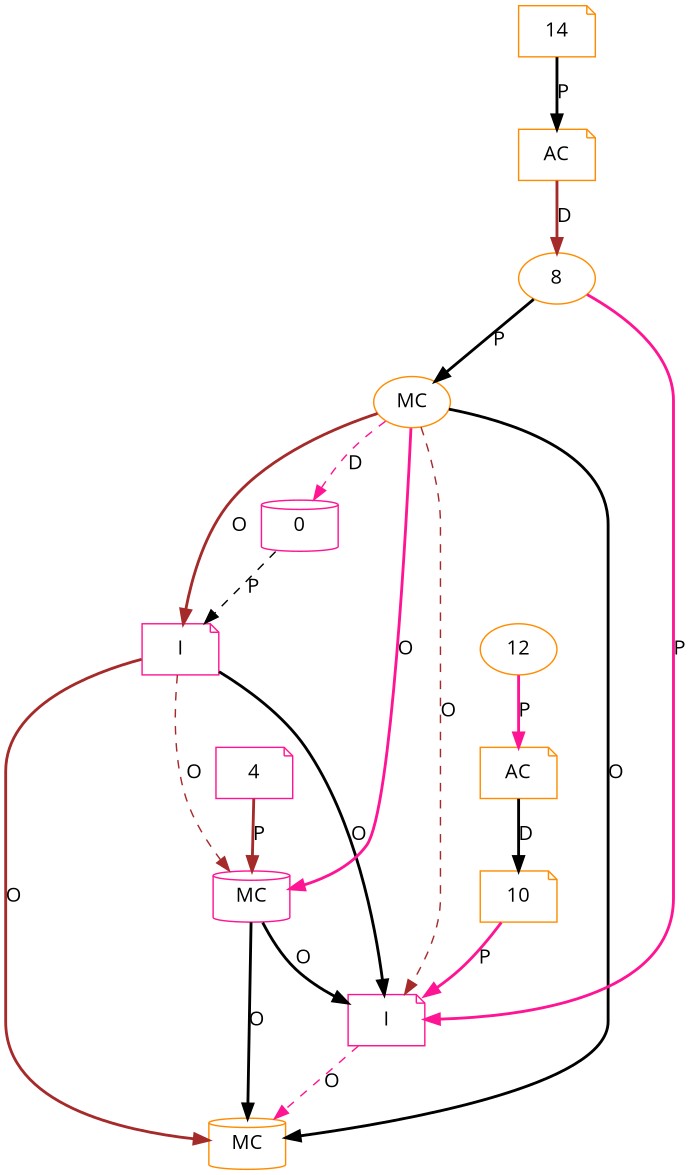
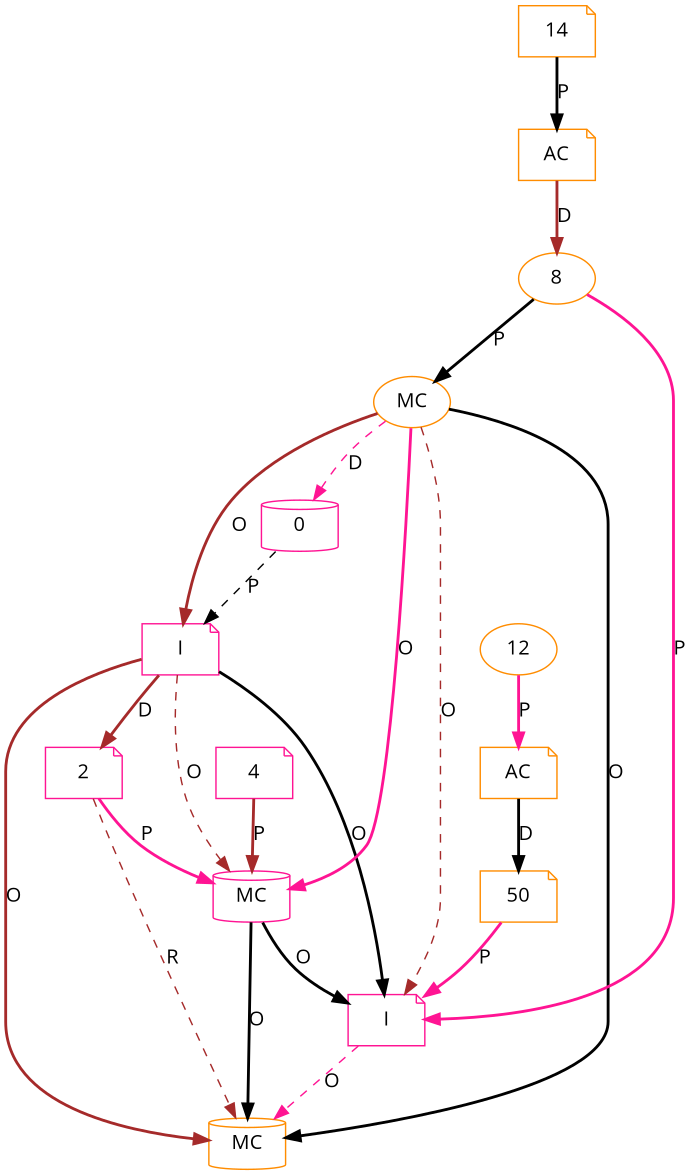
  digraph {
    fontname="Open Sans"
    node [color=darkorange fontname="Open Sans" shape=note t=List]
    edge [color=brown fontname="Open Sans" style=bold]
    n1 [l=478 label=MC s="size()" shape=cylinder t=Collection]
+   2 [color=deeppink n=types]
    n3 [color=deeppink l=476 label=MC s="forFields()" shape=cylinder t=ISODateTimeFormat]
    n4 [color=deeppink l=477 label=I t=Partial]
    4 [color=deeppink t=boolean v=true]
    n6 [color=deeppink l=475 label=I t=ArrayList]
    n7 [color=deeppink label=0 n=dummy_ shape=cylinder]
    n8 [l=475 label=MC s="asList()" shape=ellipse t=Arrays]
    8 [n=fields shape=ellipse t="DateTimeFieldType[]"]
-   10 [n=values t="int[]"]
+   10 [n=values t="int[]" label=50]
    n11 [l=459 label=AC t=int]
    12 [shape=ellipse t=int v=177]
    n13 [l=455 label=AC t=DateTimeFieldType]
    14 [n=dummy_ t=DateTimeFieldType]
+   2 -> n1 [label=R style=dashed]
+   2 -> n3 [color=deeppink label=P]
    n3 -> n1 [color=black label=O]
    n3 -> n4 [color=black label=O]
    n4 -> n1 [color=deeppink label=O style=dashed]
    4 -> n3 [label=P]
    n6 -> n1 [label=O]
+   n6 -> 2 [label=D]
    n6 -> n3 [label=O style=dashed]
    n6 -> n4 [color=black label=O]
    n7 -> n6 [color=black label=P style=dashed]
    n8 -> n1 [color=black label=O]
    n8 -> n3 [color=deeppink label=O]
    n8 -> n4 [label=O style=dashed]
    n8 -> n6 [label=O]
    n8 -> n7 [color=deeppink label=D style=dashed]
    8 -> n4 [color=deeppink label=P]
    8 -> n8 [color=black label=P]
    10 -> n4 [color=deeppink label=P]
    n11 -> 10 [color=black label=D]
    12 -> n11 [color=deeppink label=P]
    n13 -> 8 [label=D]
    14 -> n13 [color=black label=P]
  }
